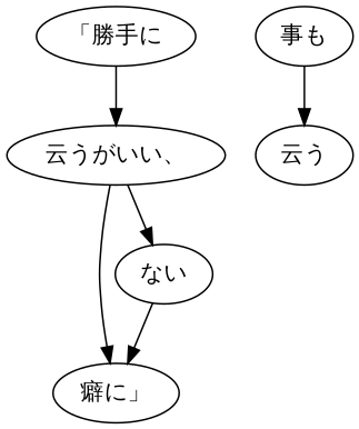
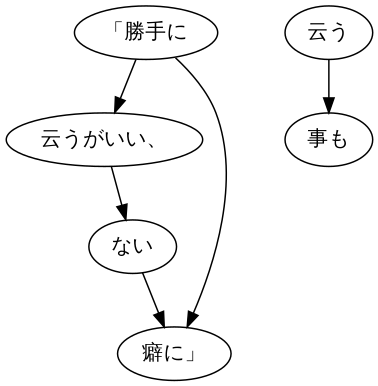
  digraph {
    fontname="Noto Serif"
    node [fontname="Noto Serif"]
    edge [fontname="Noto Serif"]
    n1 [label="「勝手に"]
    n2 [label="云うがいい、"]
    n3 [label="癖に」"]
    n4 [label="ない"]
    n5 [label="云う"]
    n6 [label="事も"]
    n1 -> n2
-   n2 -> n3
+   n1 -> n3
    n2 -> n4
    n4 -> n3
-   n6 -> n5
+   n5 -> n6
  }
